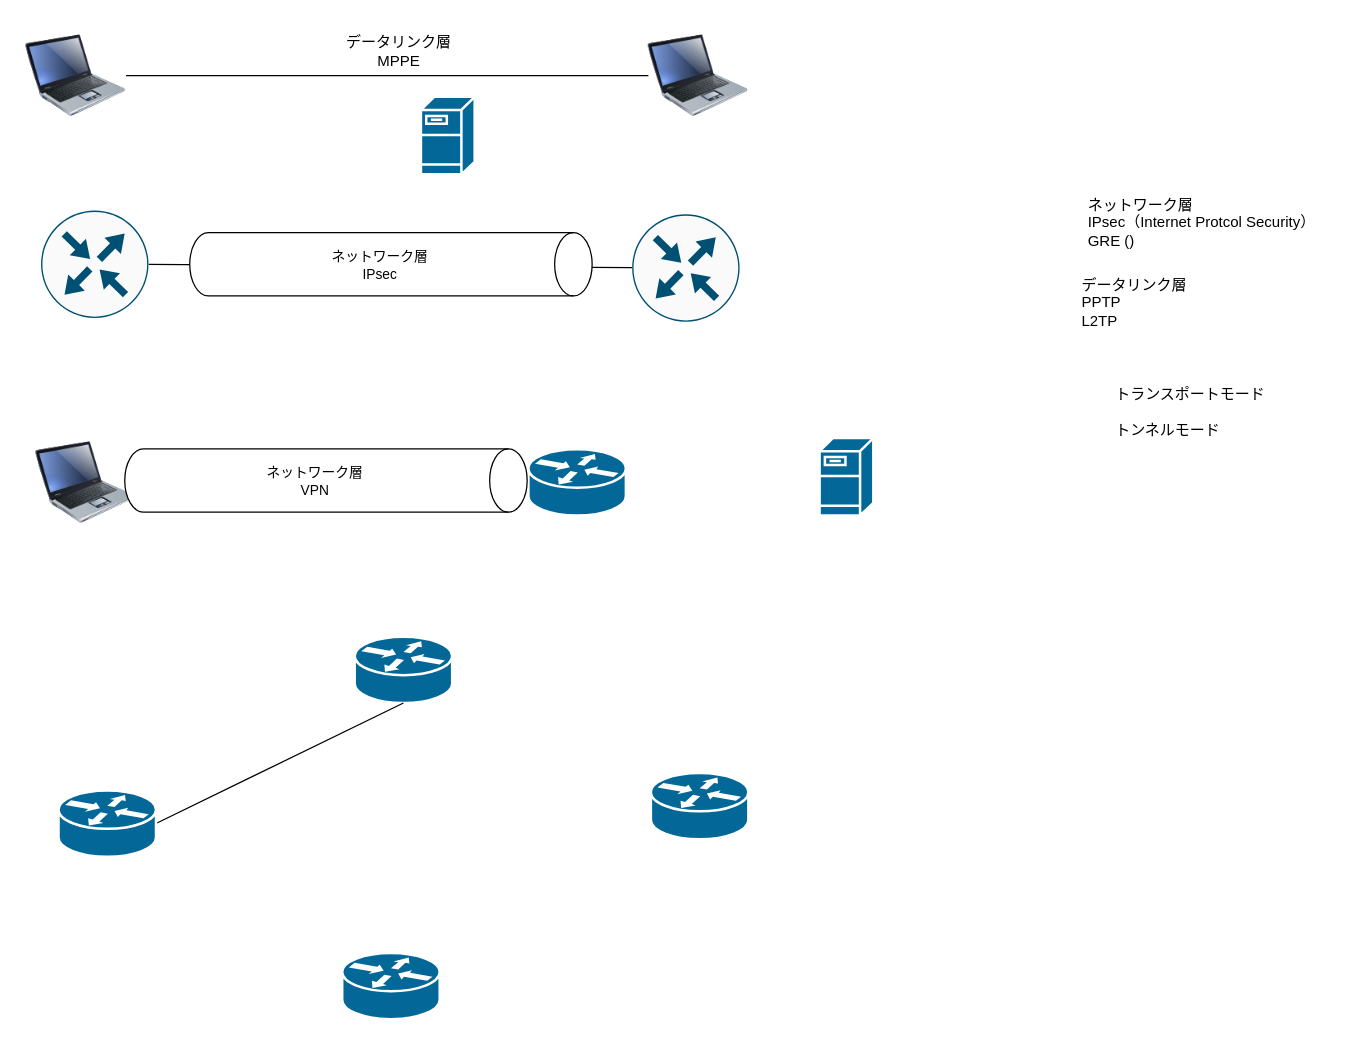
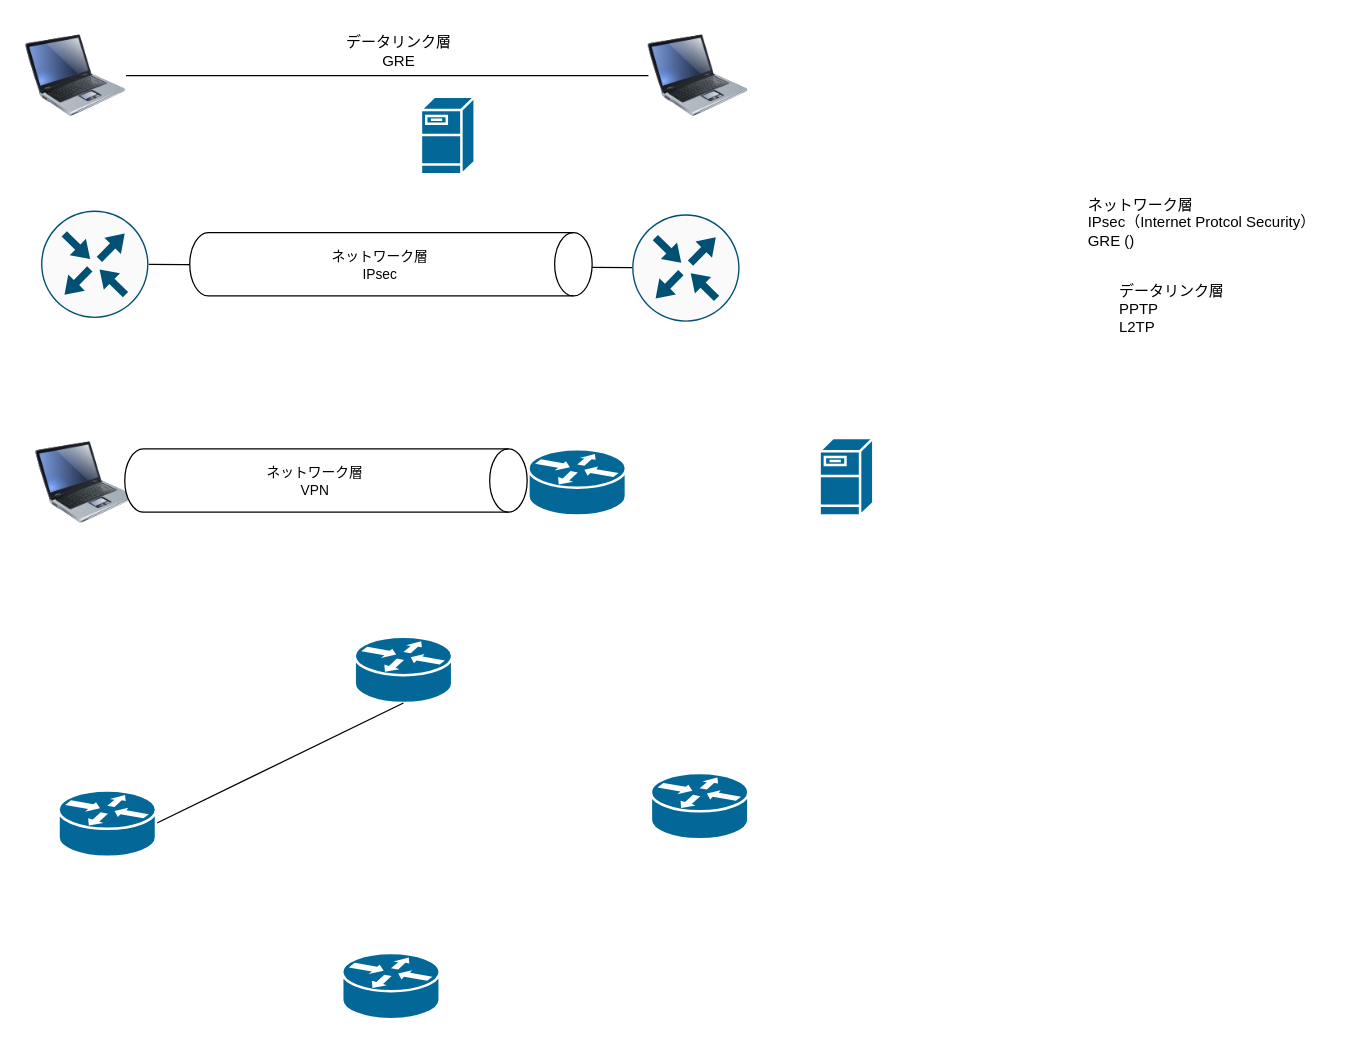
  <mxCell id="0" />
  <mxCell id="1" parent="0" />
  <mxCell id="2" style="rounded=0;orthogonalLoop=1;jettySize=auto;html=1;exitX=1;exitY=0.5;exitDx=0;exitDy=0;endArrow=none;endFill=0;" parent="1" source="3" target="4" edge="1"><mxGeometry relative="1" as="geometry" /></mxCell>
  <mxCell id="3" value="" style="image;html=1;image=img/lib/clip_art/computers/Laptop_128x128.png" parent="1" vertex="1"><mxGeometry x="20" y="20" width="80" height="80" as="geometry" /></mxCell>
  <mxCell id="4" value="" style="image;html=1;image=img/lib/clip_art/computers/Laptop_128x128.png" parent="1" vertex="1"><mxGeometry x="518" y="20" width="80" height="80" as="geometry" /></mxCell>
  <mxCell id="5" style="edgeStyle=none;shape=connector;rounded=0;orthogonalLoop=1;jettySize=auto;html=1;exitX=1;exitY=0.5;exitDx=0;exitDy=0;exitPerimeter=0;labelBackgroundColor=default;strokeColor=default;fontFamily=Helvetica;fontSize=11;fontColor=default;endArrow=none;endFill=0;" parent="1" source="6" target="7" edge="1"><mxGeometry relative="1" as="geometry" /></mxCell>
  <mxCell id="6" value="" style="sketch=0;points=[[0.5,0,0],[1,0.5,0],[0.5,1,0],[0,0.5,0],[0.145,0.145,0],[0.856,0.145,0],[0.855,0.856,0],[0.145,0.855,0]];verticalLabelPosition=bottom;html=1;verticalAlign=top;aspect=fixed;align=center;pointerEvents=1;shape=mxgraph.cisco19.rect;prIcon=router;fillColor=#FAFAFA;strokeColor=#005073;fontFamily=Helvetica;fontSize=11;fontColor=default;" parent="1" vertex="1"><mxGeometry x="32" y="168" width="86" height="86" as="geometry" /></mxCell>
  <mxCell id="7" value="" style="sketch=0;points=[[0.5,0,0],[1,0.5,0],[0.5,1,0],[0,0.5,0],[0.145,0.145,0],[0.856,0.145,0],[0.855,0.856,0],[0.145,0.855,0]];verticalLabelPosition=bottom;html=1;verticalAlign=top;aspect=fixed;align=center;pointerEvents=1;shape=mxgraph.cisco19.rect;prIcon=router;fillColor=#FAFAFA;strokeColor=#005073;fontFamily=Helvetica;fontSize=11;fontColor=default;" parent="1" vertex="1"><mxGeometry x="505" y="171" width="86" height="86" as="geometry" /></mxCell>
- <mxCell id="8" value="トランスポートモード&lt;br&gt;&lt;br&gt;トンネルモード&lt;br&gt;" style="text;html=1;align=left;verticalAlign=middle;resizable=0;points=[];autosize=1;strokeColor=none;fillColor=none;" parent="1" vertex="1"><mxGeometry x="890" y="301" width="138" height="55" as="geometry" /></mxCell>
- <mxCell id="9" value="データリンク層&lt;br&gt;PPTP&lt;br&gt;L2TP" style="text;html=1;align=left;verticalAlign=middle;resizable=0;points=[];autosize=1;strokeColor=none;fillColor=none;" parent="1" vertex="1"><mxGeometry x="863" y="214" width="102" height="55" as="geometry" /></mxCell>
+ <mxCell id="9" value="データリンク層&lt;br&gt;PPTP&lt;br&gt;L2TP" style="text;html=1;align=left;verticalAlign=middle;resizable=0;points=[];autosize=1;strokeColor=none;fillColor=none;" parent="1" vertex="1"><mxGeometry x="893" y="219" width="102" height="55" as="geometry" /></mxCell>
  <mxCell id="10" value="ネットワーク層&lt;br&gt;IPsec（Internet Protcol Security）&lt;br&gt;GRE ()" style="text;html=1;align=left;verticalAlign=middle;resizable=0;points=[];autosize=1;strokeColor=none;fillColor=none;" parent="1" vertex="1"><mxGeometry x="868" y="150" width="200" height="55" as="geometry" /></mxCell>
- <mxCell id="11" value="データリンク層&lt;br&gt;MPPE" style="text;html=1;align=center;verticalAlign=middle;resizable=0;points=[];autosize=1;strokeColor=none;fillColor=none;" parent="1" vertex="1"><mxGeometry x="267" y="20" width="102" height="41" as="geometry" /></mxCell>
+ <mxCell id="11" value="データリンク層&lt;br&gt;GRE" style="text;html=1;align=center;verticalAlign=middle;resizable=0;points=[];autosize=1;strokeColor=none;fillColor=none;" parent="1" vertex="1"><mxGeometry x="267" y="20" width="102" height="41" as="geometry" /></mxCell>
  <mxCell id="12" value="" style="group" parent="1" vertex="1" connectable="0"><mxGeometry x="176" y="181" width="272" height="60" as="geometry" /></mxCell>
  <mxCell id="13" value="" style="shape=cylinder3;whiteSpace=wrap;html=1;boundedLbl=1;backgroundOutline=1;size=15;rotation=90;" parent="12" vertex="1"><mxGeometry x="110.658" y="-131" width="50.683" height="322" as="geometry" /></mxCell>
  <mxCell id="14" value="ネットワーク層&lt;br&gt;IPsec" style="edgeLabel;html=1;align=center;verticalAlign=middle;resizable=0;points=[];fontSize=11;fontFamily=Helvetica;fontColor=default;" parent="12" vertex="1" connectable="0"><mxGeometry x="126.708" y="30" as="geometry" /></mxCell>
  <mxCell id="15" value="" style="image;html=1;image=img/lib/clip_art/computers/Laptop_128x128.png" parent="1" vertex="1"><mxGeometry x="28" y="345.5" width="80" height="80" as="geometry" /></mxCell>
  <mxCell id="16" value="" style="shape=mxgraph.cisco.servers.fileserver;sketch=0;html=1;pointerEvents=1;dashed=0;fillColor=#036897;strokeColor=#ffffff;strokeWidth=2;verticalLabelPosition=bottom;verticalAlign=top;align=center;outlineConnect=0;fontFamily=Helvetica;fontSize=11;fontColor=default;" parent="1" vertex="1"><mxGeometry x="336" y="77" width="43" height="62" as="geometry" /></mxCell>
  <mxCell id="17" value="" style="shape=mxgraph.cisco.routers.router;sketch=0;html=1;pointerEvents=1;dashed=0;fillColor=#036897;strokeColor=#ffffff;strokeWidth=2;verticalLabelPosition=bottom;verticalAlign=top;align=center;outlineConnect=0;fontFamily=Helvetica;fontSize=11;fontColor=default;" parent="1" vertex="1"><mxGeometry x="422" y="359" width="78" height="53" as="geometry" /></mxCell>
  <mxCell id="18" value="" style="shape=mxgraph.cisco.servers.fileserver;sketch=0;html=1;pointerEvents=1;dashed=0;fillColor=#036897;strokeColor=#ffffff;strokeWidth=2;verticalLabelPosition=bottom;verticalAlign=top;align=center;outlineConnect=0;fontFamily=Helvetica;fontSize=11;fontColor=default;" parent="1" vertex="1"><mxGeometry x="655" y="350" width="43" height="62" as="geometry" /></mxCell>
  <mxCell id="19" value="" style="group" parent="1" vertex="1" connectable="0"><mxGeometry x="124" y="354" width="272" height="60" as="geometry" /></mxCell>
  <mxCell id="20" value="" style="shape=cylinder3;whiteSpace=wrap;html=1;boundedLbl=1;backgroundOutline=1;size=15;rotation=90;" parent="19" vertex="1"><mxGeometry x="110.658" y="-131" width="50.683" height="322" as="geometry" /></mxCell>
  <mxCell id="21" value="ネットワーク層&lt;br&gt;VPN" style="edgeLabel;html=1;align=center;verticalAlign=middle;resizable=0;points=[];fontSize=11;fontFamily=Helvetica;fontColor=default;" parent="19" vertex="1" connectable="0"><mxGeometry x="126.708" y="30" as="geometry" /></mxCell>
  <mxCell id="22" value="" style="shape=mxgraph.cisco.routers.router;sketch=0;html=1;pointerEvents=1;dashed=0;fillColor=#036897;strokeColor=#ffffff;strokeWidth=2;verticalLabelPosition=bottom;verticalAlign=top;align=center;outlineConnect=0;fontFamily=Helvetica;fontSize=11;fontColor=default;" vertex="1" parent="1"><mxGeometry x="283" y="509" width="78" height="53" as="geometry" /></mxCell>
  <mxCell id="23" style="rounded=0;orthogonalLoop=1;jettySize=auto;html=1;exitX=1;exitY=0.5;exitDx=0;exitDy=0;exitPerimeter=0;endArrow=none;endFill=0;entryX=0.5;entryY=1;entryDx=0;entryDy=0;entryPerimeter=0;" edge="1" parent="1" source="24" target="22"><mxGeometry relative="1" as="geometry" /></mxCell>
  <mxCell id="24" value="" style="shape=mxgraph.cisco.routers.router;sketch=0;html=1;pointerEvents=1;dashed=0;fillColor=#036897;strokeColor=#ffffff;strokeWidth=2;verticalLabelPosition=bottom;verticalAlign=top;align=center;outlineConnect=0;fontFamily=Helvetica;fontSize=11;fontColor=default;" vertex="1" parent="1"><mxGeometry x="46" y="632" width="78" height="53" as="geometry" /></mxCell>
  <mxCell id="25" value="" style="shape=mxgraph.cisco.routers.router;sketch=0;html=1;pointerEvents=1;dashed=0;fillColor=#036897;strokeColor=#ffffff;strokeWidth=2;verticalLabelPosition=bottom;verticalAlign=top;align=center;outlineConnect=0;fontFamily=Helvetica;fontSize=11;fontColor=default;" vertex="1" parent="1"><mxGeometry x="520" y="618" width="78" height="53" as="geometry" /></mxCell>
  <mxCell id="26" value="" style="shape=mxgraph.cisco.routers.router;sketch=0;html=1;pointerEvents=1;dashed=0;fillColor=#036897;strokeColor=#ffffff;strokeWidth=2;verticalLabelPosition=bottom;verticalAlign=top;align=center;outlineConnect=0;fontFamily=Helvetica;fontSize=11;fontColor=default;" vertex="1" parent="1"><mxGeometry x="273" y="762" width="78" height="53" as="geometry" /></mxCell>
